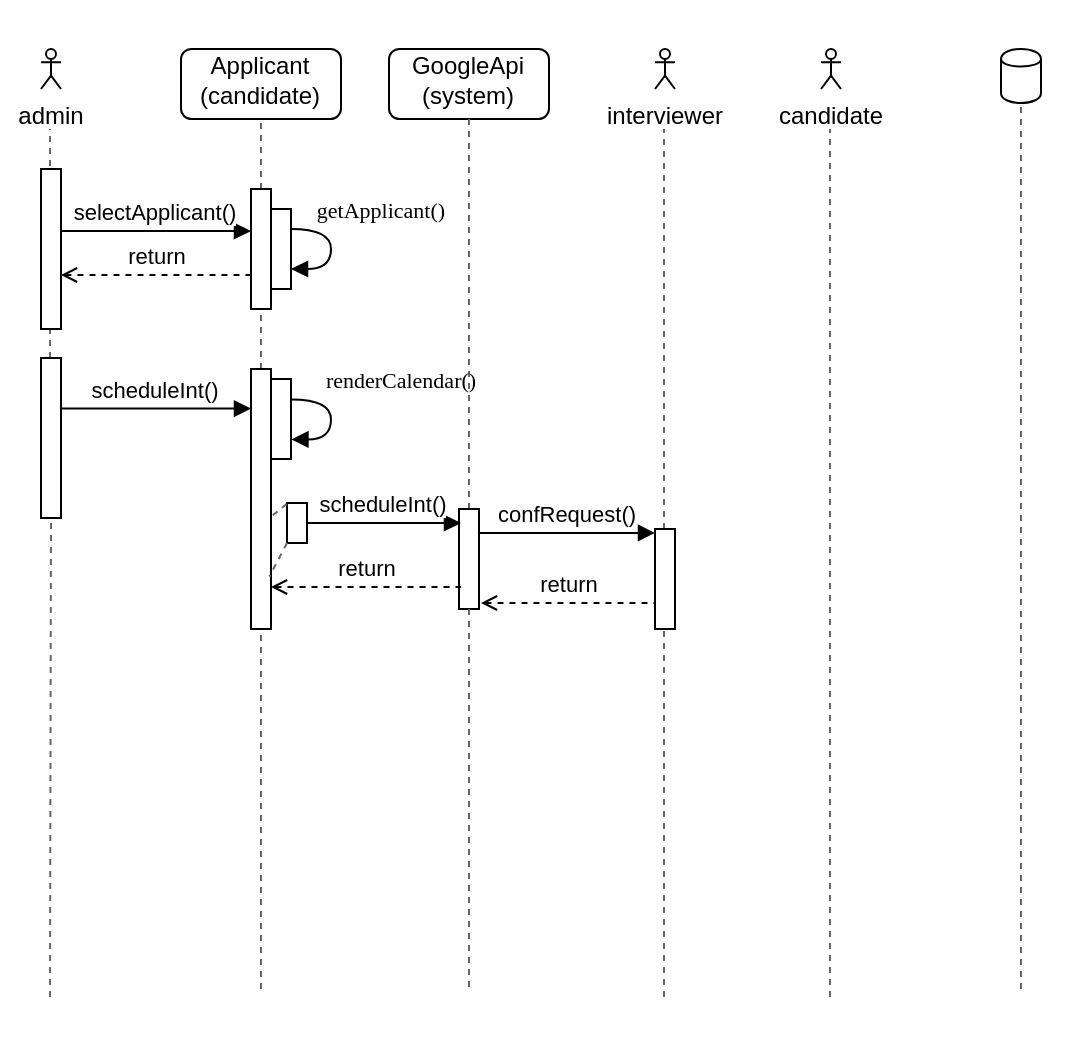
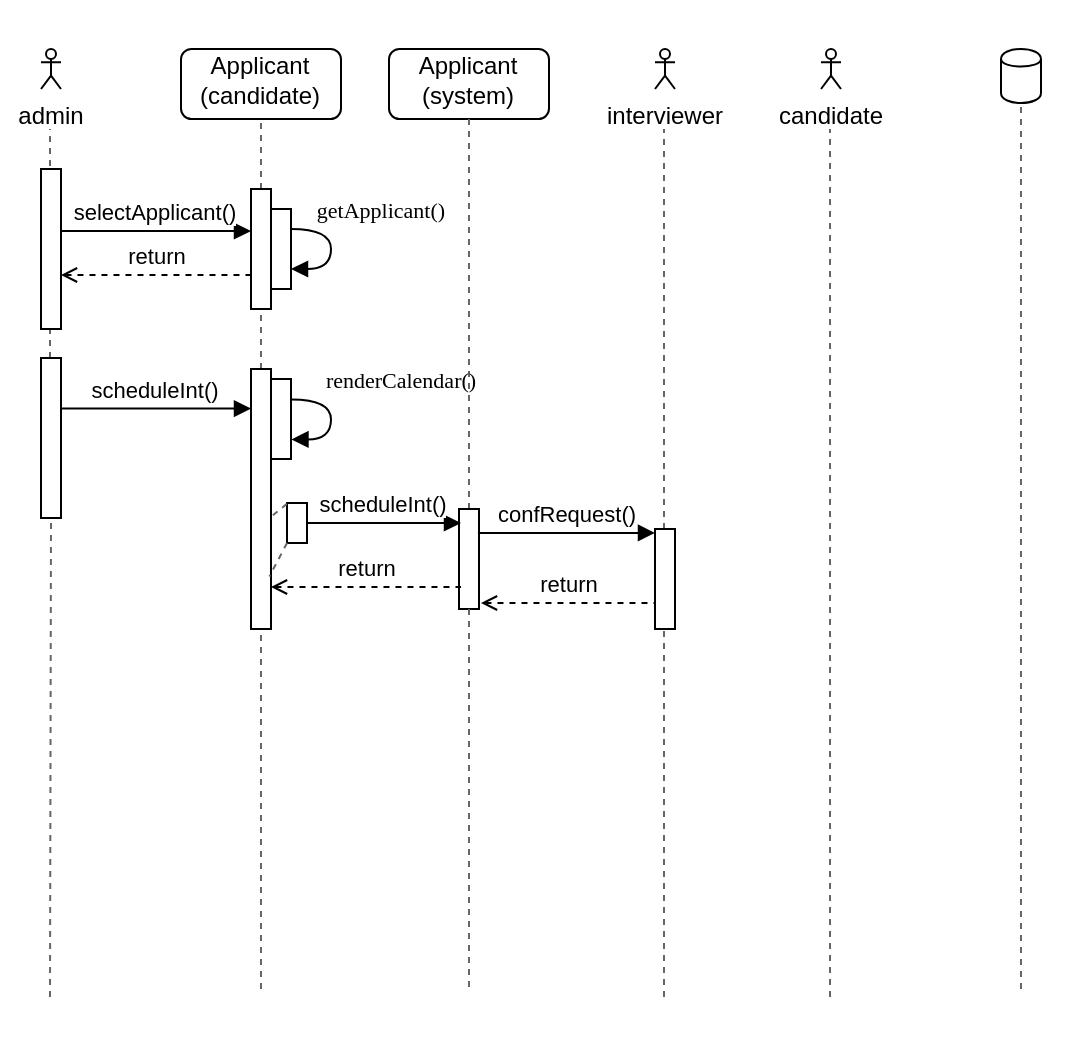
  <mxCell id="0" />
  <mxCell id="1" parent="0" />
  <mxCell id="2" value="" style="endArrow=none;dashed=1;html=1;entryX=0.5;entryY=1;entryDx=0;entryDy=0;strokeColor=#666666;" edge="1" parent="1" source="24" target="5"><mxGeometry width="50" height="50" relative="1" as="geometry"><mxPoint x="130" y="494" as="sourcePoint" /><mxPoint x="130" y="60" as="targetPoint" /></mxGeometry></mxCell>
  <mxCell id="3" value="admin" style="shape=umlActor;verticalLabelPosition=bottom;labelBackgroundColor=#ffffff;verticalAlign=top;html=1;outlineConnect=0;" vertex="1" parent="1"><mxGeometry x="20" y="24" width="10" height="20" as="geometry" /></mxCell>
  <mxCell id="4" value="" style="rounded=1;whiteSpace=wrap;html=1;" vertex="1" parent="1"><mxGeometry x="90" y="24" width="80" height="35" as="geometry" /></mxCell>
  <mxCell id="5" value="Applicant&lt;br&gt;(candidate)" style="text;html=1;strokeColor=none;fillColor=none;align=center;verticalAlign=middle;whiteSpace=wrap;overflow=hidden;" vertex="1" parent="1"><mxGeometry x="90" y="20" width="80" height="40" as="geometry" /></mxCell>
  <mxCell id="6" value="" style="endArrow=none;dashed=1;html=1;entryX=0.5;entryY=1;entryDx=0;entryDy=0;strokeColor=#666666;" edge="1" parent="1" source="22"><mxGeometry width="50" height="50" relative="1" as="geometry"><mxPoint x="24.5" y="498" as="sourcePoint" /><mxPoint x="24.5" y="64" as="targetPoint" /></mxGeometry></mxCell>
  <mxCell id="7" value="" style="html=1;points=[];perimeter=orthogonalPerimeter;gradientColor=none;" vertex="1" parent="1"><mxGeometry x="20" y="84" width="10" height="80" as="geometry" /></mxCell>
  <mxCell id="8" value="selectApplicant()" style="html=1;verticalAlign=bottom;endArrow=none;entryX=1;entryY=0;endFill=0;startArrow=block;startFill=1;" edge="1" parent="1"><mxGeometry relative="1" as="geometry"><mxPoint x="125" y="115" as="sourcePoint" /><mxPoint x="30" y="115" as="targetPoint" /></mxGeometry></mxCell>
  <mxCell id="9" value="return" style="html=1;verticalAlign=bottom;endArrow=none;dashed=1;endSize=8;exitX=1;exitY=0.95;endFill=0;startArrow=open;startFill=0;" edge="1" parent="1"><mxGeometry relative="1" as="geometry"><mxPoint x="125" y="137" as="targetPoint" /><mxPoint x="30" y="137" as="sourcePoint" /></mxGeometry></mxCell>
  <mxCell id="10" value="" style="html=1;points=[];perimeter=orthogonalPerimeter;" vertex="1" parent="1"><mxGeometry x="125" y="94" width="10" height="60" as="geometry" /></mxCell>
  <mxCell id="11" value="" style="rounded=1;whiteSpace=wrap;html=1;" vertex="1" parent="1"><mxGeometry x="194" y="24" width="80" height="35" as="geometry" /></mxCell>
- <mxCell id="12" value="GoogleApi&lt;br&gt;(system)" style="text;html=1;strokeColor=none;fillColor=none;align=center;verticalAlign=middle;whiteSpace=wrap;overflow=hidden;" vertex="1" parent="1"><mxGeometry x="194" y="20" width="80" height="40" as="geometry" /></mxCell>
+ <mxCell id="12" value="Applicant&lt;br&gt;(system)" style="text;html=1;strokeColor=none;fillColor=none;align=center;verticalAlign=middle;whiteSpace=wrap;overflow=hidden;" vertex="1" parent="1"><mxGeometry x="194" y="20" width="80" height="40" as="geometry" /></mxCell>
  <mxCell id="13" value="" style="endArrow=none;dashed=1;html=1;entryX=0.5;entryY=1;entryDx=0;entryDy=0;strokeColor=#666666;" edge="1" parent="1" source="31"><mxGeometry width="50" height="50" relative="1" as="geometry"><mxPoint x="234" y="493" as="sourcePoint" /><mxPoint x="234" y="59" as="targetPoint" /></mxGeometry></mxCell>
  <mxCell id="14" value="interviewer" style="shape=umlActor;verticalLabelPosition=bottom;labelBackgroundColor=#ffffff;verticalAlign=top;html=1;outlineConnect=0;" vertex="1" parent="1"><mxGeometry x="327" y="24" width="10" height="20" as="geometry" /></mxCell>
  <mxCell id="15" value="" style="endArrow=none;dashed=1;html=1;entryX=0.5;entryY=1;entryDx=0;entryDy=0;strokeColor=#666666;" edge="1" parent="1"><mxGeometry width="50" height="50" relative="1" as="geometry"><mxPoint x="331.5" y="498" as="sourcePoint" /><mxPoint x="331.5" y="64" as="targetPoint" /></mxGeometry></mxCell>
  <mxCell id="16" value="candidate" style="shape=umlActor;verticalLabelPosition=bottom;labelBackgroundColor=#ffffff;verticalAlign=top;html=1;outlineConnect=0;" vertex="1" parent="1"><mxGeometry x="410" y="24" width="10" height="20" as="geometry" /></mxCell>
  <mxCell id="17" value="" style="endArrow=none;dashed=1;html=1;entryX=0.5;entryY=1;entryDx=0;entryDy=0;strokeColor=#666666;" edge="1" parent="1"><mxGeometry width="50" height="50" relative="1" as="geometry"><mxPoint x="414.5" y="498" as="sourcePoint" /><mxPoint x="414.5" y="64" as="targetPoint" /></mxGeometry></mxCell>
  <mxCell id="18" value="" style="shape=cylinder;whiteSpace=wrap;html=1;boundedLbl=1;backgroundOutline=1;" vertex="1" parent="1"><mxGeometry x="500" y="24" width="20" height="27" as="geometry" /></mxCell>
  <mxCell id="19" value="" style="endArrow=none;dashed=1;html=1;entryX=0.5;entryY=1;entryDx=0;entryDy=0;strokeColor=#666666;" edge="1" parent="1" target="18"><mxGeometry width="50" height="50" relative="1" as="geometry"><mxPoint x="510" y="494" as="sourcePoint" /><mxPoint x="509" y="154" as="targetPoint" /></mxGeometry></mxCell>
  <mxCell id="20" value="&lt;font style=&quot;font-size: 11px&quot;&gt;getApplicant()&lt;/font&gt;" style="html=1;verticalAlign=bottom;endArrow=block;labelBackgroundColor=none;fontFamily=Verdana;fontSize=12;elbow=vertical;edgeStyle=orthogonalEdgeStyle;curved=1;" edge="1" parent="1"><mxGeometry x="-0.333" y="25" relative="1" as="geometry"><mxPoint x="145" y="114" as="sourcePoint" /><mxPoint x="145" y="134" as="targetPoint" /><Array as="points"><mxPoint x="165" y="114" /><mxPoint x="165" y="134" /></Array><mxPoint as="offset" /></mxGeometry></mxCell>
  <mxCell id="21" value="" style="html=1;points=[];perimeter=orthogonalPerimeter;" vertex="1" parent="1"><mxGeometry x="135" y="104" width="10" height="40" as="geometry" /></mxCell>
  <mxCell id="22" value="" style="html=1;points=[];perimeter=orthogonalPerimeter;gradientColor=none;" vertex="1" parent="1"><mxGeometry x="20" y="178.5" width="10" height="80" as="geometry" /></mxCell>
  <mxCell id="23" value="" style="endArrow=none;dashed=1;html=1;entryX=0.5;entryY=1;entryDx=0;entryDy=0;strokeColor=#666666;" edge="1" parent="1" target="22"><mxGeometry width="50" height="50" relative="1" as="geometry"><mxPoint x="24.5" y="498" as="sourcePoint" /><mxPoint x="24.5" y="64" as="targetPoint" /></mxGeometry></mxCell>
  <mxCell id="24" value="" style="html=1;points=[];perimeter=orthogonalPerimeter;gradientColor=none;" vertex="1" parent="1"><mxGeometry x="125" y="184" width="10" height="130" as="geometry" /></mxCell>
  <mxCell id="25" value="" style="endArrow=none;dashed=1;html=1;entryX=0.5;entryY=1;entryDx=0;entryDy=0;strokeColor=#666666;" edge="1" parent="1" target="24"><mxGeometry width="50" height="50" relative="1" as="geometry"><mxPoint x="130" y="494" as="sourcePoint" /><mxPoint x="130" y="60" as="targetPoint" /></mxGeometry></mxCell>
  <mxCell id="26" value="&lt;font style=&quot;font-size: 11px&quot;&gt;renderCalendar()&lt;/font&gt;" style="html=1;verticalAlign=bottom;endArrow=block;labelBackgroundColor=none;fontFamily=Verdana;fontSize=12;elbow=vertical;edgeStyle=orthogonalEdgeStyle;curved=1;" edge="1" parent="1"><mxGeometry x="-0.337" y="35" relative="1" as="geometry"><mxPoint x="145.238" y="199.19" as="sourcePoint" /><mxPoint x="145.238" y="219.19" as="targetPoint" /><Array as="points"><mxPoint x="165" y="199" /><mxPoint x="165" y="219" /></Array><mxPoint as="offset" /></mxGeometry></mxCell>
  <mxCell id="27" value="" style="html=1;points=[];perimeter=orthogonalPerimeter;" vertex="1" parent="1"><mxGeometry x="135" y="189" width="10" height="40" as="geometry" /></mxCell>
  <mxCell id="28" value="" style="html=1;points=[];perimeter=orthogonalPerimeter;" vertex="1" parent="1"><mxGeometry x="143" y="251" width="10" height="20" as="geometry" /></mxCell>
  <mxCell id="29" value="" style="endArrow=none;dashed=1;html=1;entryX=1.04;entryY=0.566;entryDx=0;entryDy=0;strokeColor=#666666;entryPerimeter=0;exitX=-0.01;exitY=0.022;exitDx=0;exitDy=0;exitPerimeter=0;" edge="1" parent="1" source="28" target="24"><mxGeometry width="50" height="50" relative="1" as="geometry"><mxPoint x="244" y="503" as="sourcePoint" /><mxPoint x="244" y="69" as="targetPoint" /></mxGeometry></mxCell>
  <mxCell id="30" value="" style="endArrow=none;dashed=1;html=1;entryX=0.92;entryY=0.798;entryDx=0;entryDy=0;strokeColor=#666666;entryPerimeter=0;exitX=0.001;exitY=1;exitDx=0;exitDy=0;exitPerimeter=0;" edge="1" parent="1" source="28" target="24"><mxGeometry width="50" height="50" relative="1" as="geometry"><mxPoint x="155.24" y="258.48" as="sourcePoint" /><mxPoint x="147.14" y="251.8" as="targetPoint" /></mxGeometry></mxCell>
  <mxCell id="31" value="" style="html=1;points=[];perimeter=orthogonalPerimeter;" vertex="1" parent="1"><mxGeometry x="229" y="254" width="10" height="50" as="geometry" /></mxCell>
  <mxCell id="32" value="" style="endArrow=none;dashed=1;html=1;entryX=0.5;entryY=1;entryDx=0;entryDy=0;strokeColor=#666666;" edge="1" parent="1" target="31"><mxGeometry width="50" height="50" relative="1" as="geometry"><mxPoint x="234" y="493" as="sourcePoint" /><mxPoint x="234" y="59" as="targetPoint" /></mxGeometry></mxCell>
  <mxCell id="33" value="scheduleInt()" style="html=1;verticalAlign=bottom;endArrow=none;entryX=1;entryY=0;endFill=0;startArrow=block;startFill=1;" edge="1" parent="1"><mxGeometry relative="1" as="geometry"><mxPoint x="230" y="261" as="sourcePoint" /><mxPoint x="153" y="261" as="targetPoint" /></mxGeometry></mxCell>
  <mxCell id="34" value="scheduleInt()" style="html=1;verticalAlign=bottom;endArrow=none;entryX=1;entryY=0.316;endFill=0;startArrow=block;startFill=1;entryDx=0;entryDy=0;entryPerimeter=0;" edge="1" parent="1" source="24" target="22"><mxGeometry relative="1" as="geometry"><mxPoint x="117" y="204" as="sourcePoint" /><mxPoint x="40" y="204" as="targetPoint" /></mxGeometry></mxCell>
  <mxCell id="35" value="return" style="html=1;verticalAlign=bottom;endArrow=none;dashed=1;endSize=8;exitX=1;exitY=0.95;endFill=0;startArrow=open;startFill=0;" edge="1" parent="1"><mxGeometry relative="1" as="geometry"><mxPoint x="230" y="293" as="targetPoint" /><mxPoint x="135" y="293" as="sourcePoint" /></mxGeometry></mxCell>
  <mxCell id="36" value="confRequest()" style="html=1;verticalAlign=bottom;endArrow=none;entryX=0.946;entryY=0.239;endFill=0;startArrow=block;startFill=1;entryDx=0;entryDy=0;entryPerimeter=0;" edge="1" parent="1" source="37" target="31"><mxGeometry relative="1" as="geometry"><mxPoint x="316" y="261" as="sourcePoint" /><mxPoint x="239" y="261" as="targetPoint" /></mxGeometry></mxCell>
  <mxCell id="37" value="" style="html=1;points=[];perimeter=orthogonalPerimeter;" vertex="1" parent="1"><mxGeometry x="327" y="264" width="10" height="50" as="geometry" /></mxCell>
  <mxCell id="38" value="return" style="html=1;verticalAlign=bottom;endArrow=none;dashed=1;endSize=8;endFill=0;startArrow=open;startFill=0;" edge="1" parent="1"><mxGeometry relative="1" as="geometry"><mxPoint x="327" y="301" as="targetPoint" /><mxPoint x="240" y="301" as="sourcePoint" /></mxGeometry></mxCell>
